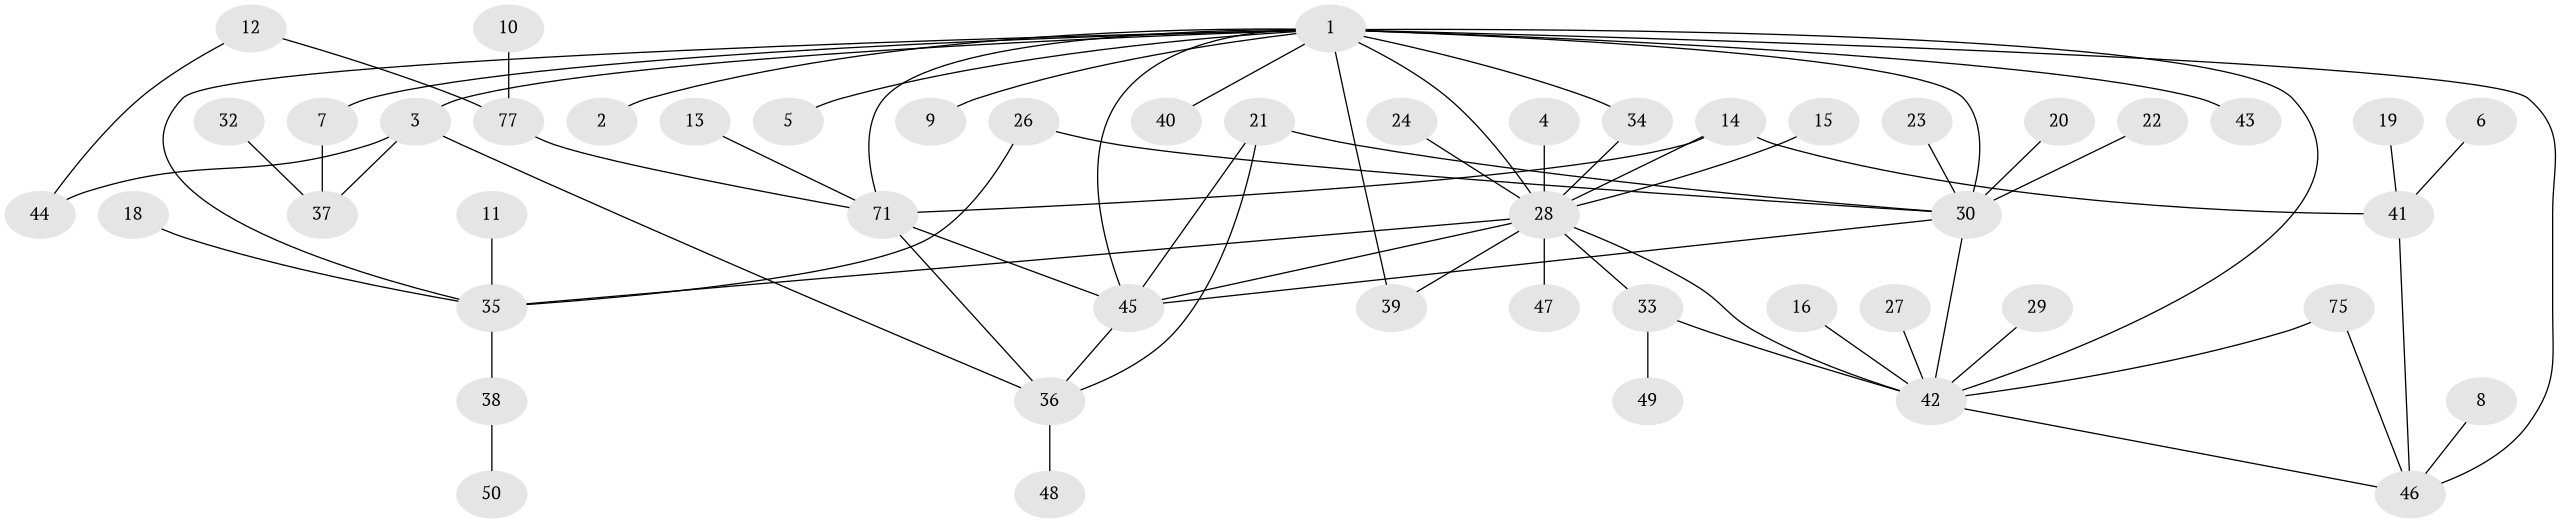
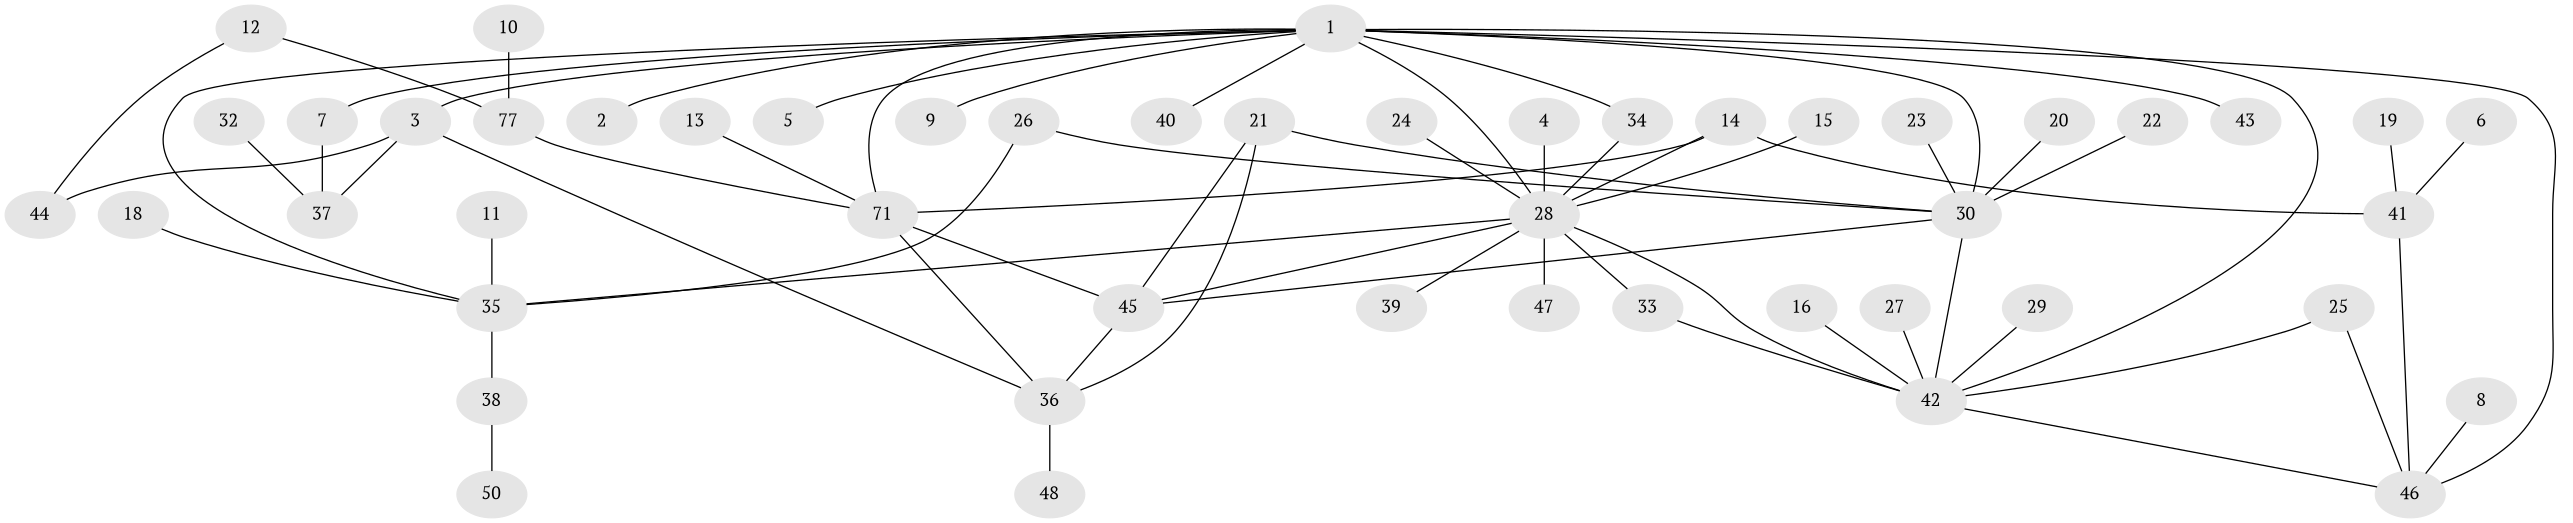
  graph {
    fontname="PT Serif"
    node [color=gray90 fontname="PT Serif" style=filled]
    edge [fontname="PT Serif" weight=1.0]
    1
    2
    3
    5
    7
    9
    28
    30
    n9 [label=71]
    34
    35
    39
    40
    42
    43
    45
    46
    36
    37
    44
    33
    47
    38
    48
    4
    6
    41
    8
    n29 [label=77]
    10
    11
    12
    13
    14
    15
    16
    18
    19
    20
    21
    22
    23
    24
-   25 [label=75]
+   25
    26
    27
-   49
    29
    32
    50
    1 -- 2
    1 -- 3
    1 -- 5
    1 -- 7
    1 -- 9
    1 -- 28 [weight=2.0]
    1 -- 30 [weight=2.0]
    1 -- n9
    1 -- 34 [weight=2.0]
    1 -- 35
-   1 -- 39
    1 -- 40
    1 -- 42
    1 -- 43
-   1 -- 45
    1 -- 46
    3 -- 36
    3 -- 37
    3 -- 44
    7 -- 37
    28 -- 35
    28 -- 39
    28 -- 42 [weight=2.0]
    28 -- 45
    28 -- 33
    28 -- 47
    30 -- 42
    30 -- 45
    n9 -- 45
    n9 -- 36
    34 -- 28
    35 -- 38
    42 -- 46
    45 -- 36
    36 -- 48
    33 -- 42
-   33 -- 49
    38 -- 50
    4 -- 28
    6 -- 41
    41 -- 46
    8 -- 46
    n29 -- n9
    10 -- n29
    11 -- 35 [weight=2.0]
    12 -- 44
    12 -- n29
    13 -- n9
    14 -- 28
    14 -- n9
    14 -- 41
    15 -- 28
    16 -- 42
    18 -- 35
    19 -- 41
    20 -- 30
    21 -- 30
    21 -- 45
    21 -- 36
    22 -- 30
    23 -- 30
    24 -- 28
    25 -- 42
    25 -- 46
    26 -- 30
    26 -- 35
    27 -- 42
    29 -- 42
    32 -- 37
  }
